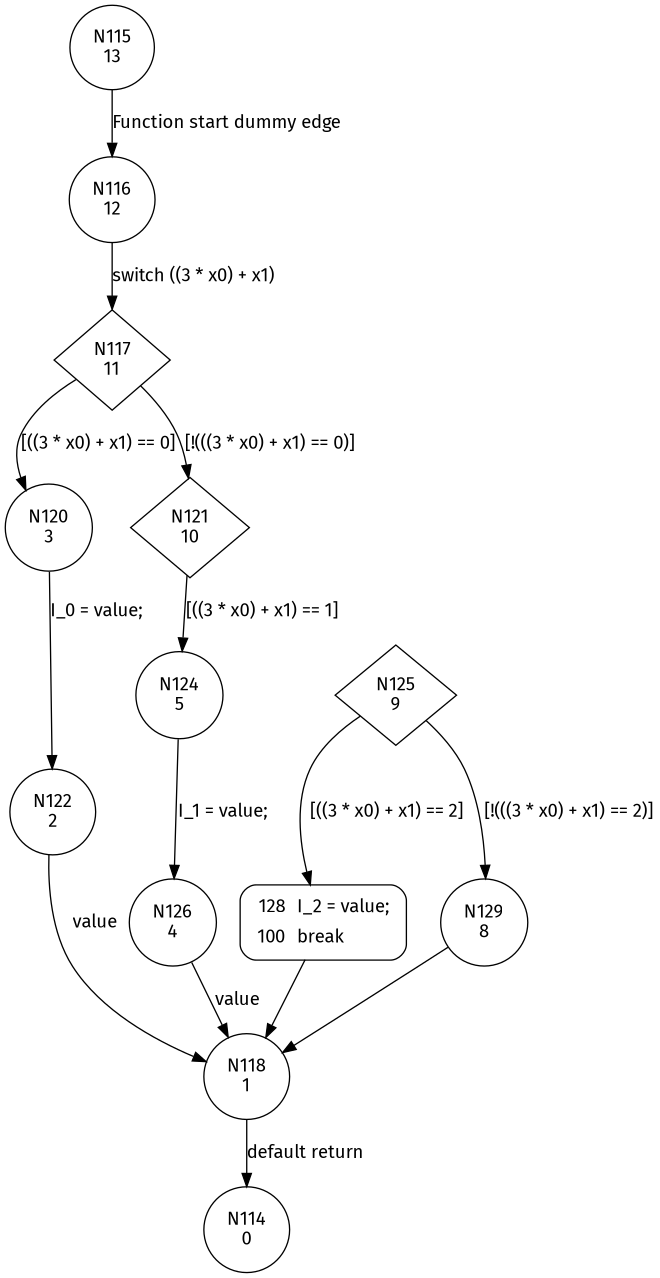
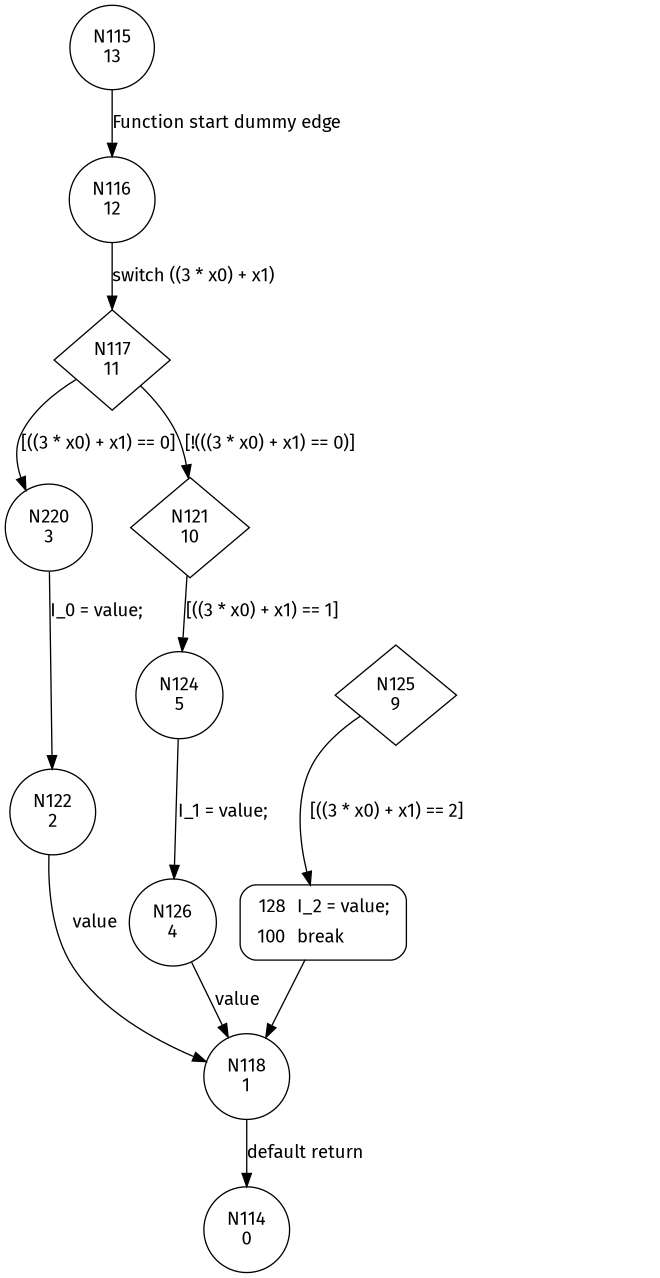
  digraph {
    fontname="Fira Sans"
    node [fontname="Fira Sans" shape=circle]
    edge [fontname="Fira Sans"]
    n1 [label="N115\n13"]
    n2 [label="N116\n12"]
    n3 [label="N117\n11" shape=diamond]
-   n4 [label="N120\n3"]
+   n4 [label="N220\n3"]
    n5 [label="N121\n10" shape=diamond]
    n6 [label="N122\n2"]
    n7 [label="N124\n5"]
    n8 [label="N118\n1"]
    n9 [label="N126\n4"]
    n10 [label="N125\n9" shape=diamond]
    n11 [fillcolor=white label=<<table border="0" cellborder="0" cellpadding="3" bgcolor="white"><tr><td align="right">128</td><td align="left">I_2 = value;</td></tr><tr><td align="right">100</td><td align="left">break</td></tr></table>> penwidth=1 shape=Mrecord style="filled,bold"]
-   n12 [label="N129\n8"]
    n13 [label="N114\n0"]
    n1 -> n2 [label="Function start dummy edge"]
    n2 -> n3 [label="switch ((3 * x0) + x1)"]
    n3 -> n4 [label="[((3 * x0) + x1) == 0]"]
    n3 -> n5 [label="[!(((3 * x0) + x1) == 0)]"]
    n4 -> n6 [label="I_0 = value;"]
    n5 -> n7 [label="[((3 * x0) + x1) == 1]"]
    n6 -> n8 [label=value]
    n7 -> n9 [label="I_1 = value;"]
    n8 -> n13 [label="default return"]
    n9 -> n8 [label=value]
    n10 -> n11 [label="[((3 * x0) + x1) == 2]"]
-   n10 -> n12 [label="[!(((3 * x0) + x1) == 2)]"]
    n11 -> n8
-   n12 -> n8
  }
